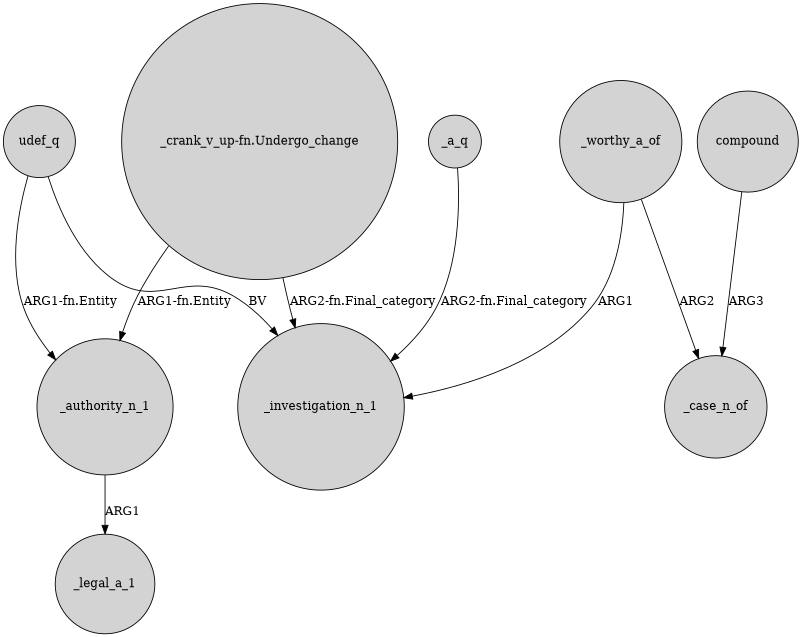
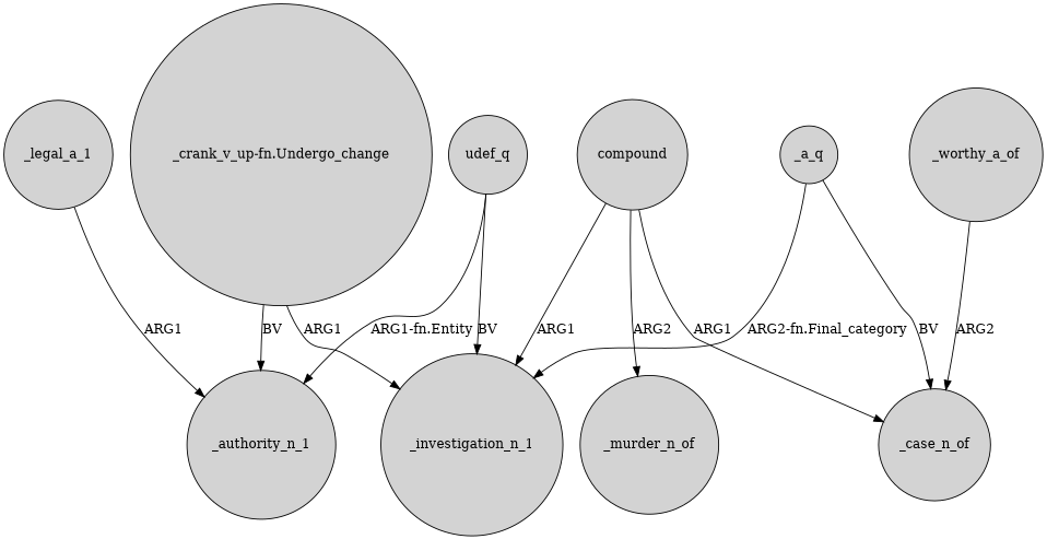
  digraph {
    node [shape=circle style=filled]
    "_crank_v_up-fn.Undergo_change"
    _authority_n_1
    _investigation_n_1
    _legal_a_1
    _worthy_a_of
    _case_n_of
    compound
+   _murder_n_of
    udef_q
    _a_q
-   "_crank_v_up-fn.Undergo_change" -> _authority_n_1 [label="ARG1-fn.Entity"]
-   "_crank_v_up-fn.Undergo_change" -> _investigation_n_1 [label="ARG2-fn.Final_category"]
-   _authority_n_1 -> _legal_a_1 [label=ARG1]
-   _worthy_a_of -> _investigation_n_1 [label=ARG1]
+   "_crank_v_up-fn.Undergo_change" -> _authority_n_1 [label=BV]
+   "_crank_v_up-fn.Undergo_change" -> _investigation_n_1 [label=ARG1]
+   _legal_a_1 -> _authority_n_1 [label=ARG1]
+   compound -> _investigation_n_1 [label=ARG1]
    _worthy_a_of -> _case_n_of [label=ARG2]
-   compound -> _case_n_of [label=ARG3]
+   compound -> _case_n_of [label=ARG1]
+   compound -> _murder_n_of [label=ARG2]
    udef_q -> _authority_n_1 [label="ARG1-fn.Entity"]
    udef_q -> _investigation_n_1 [label=BV]
    _a_q -> _investigation_n_1 [label="ARG2-fn.Final_category"]
+   _a_q -> _case_n_of [label=BV]
  }
